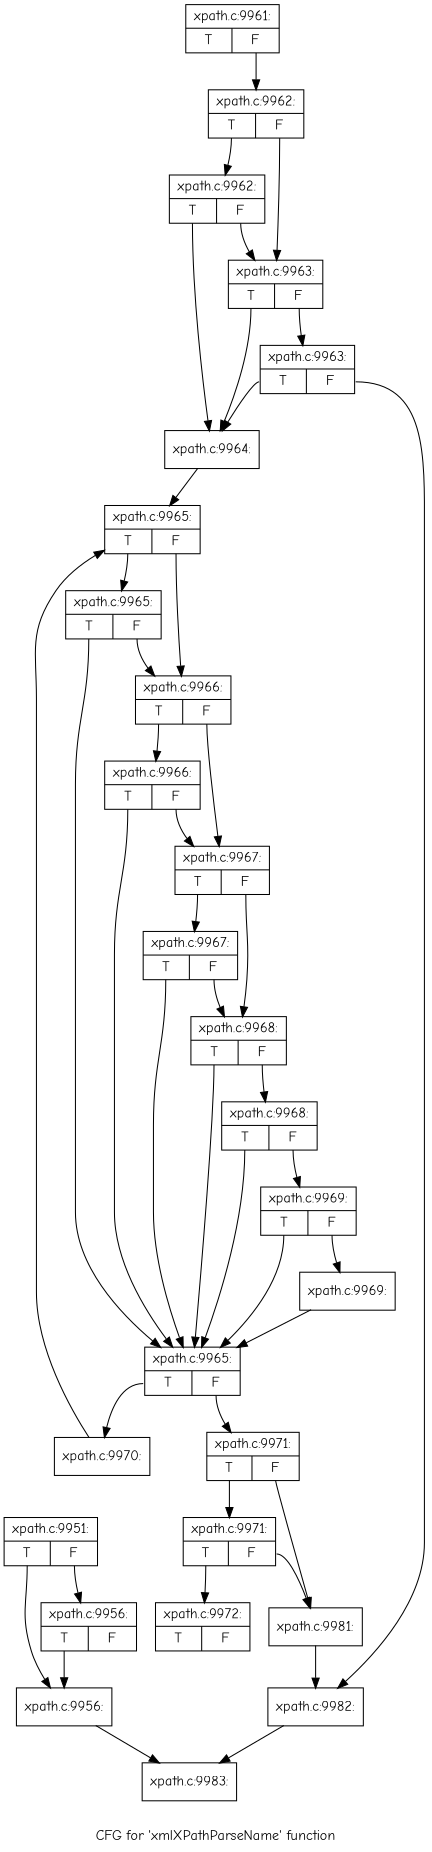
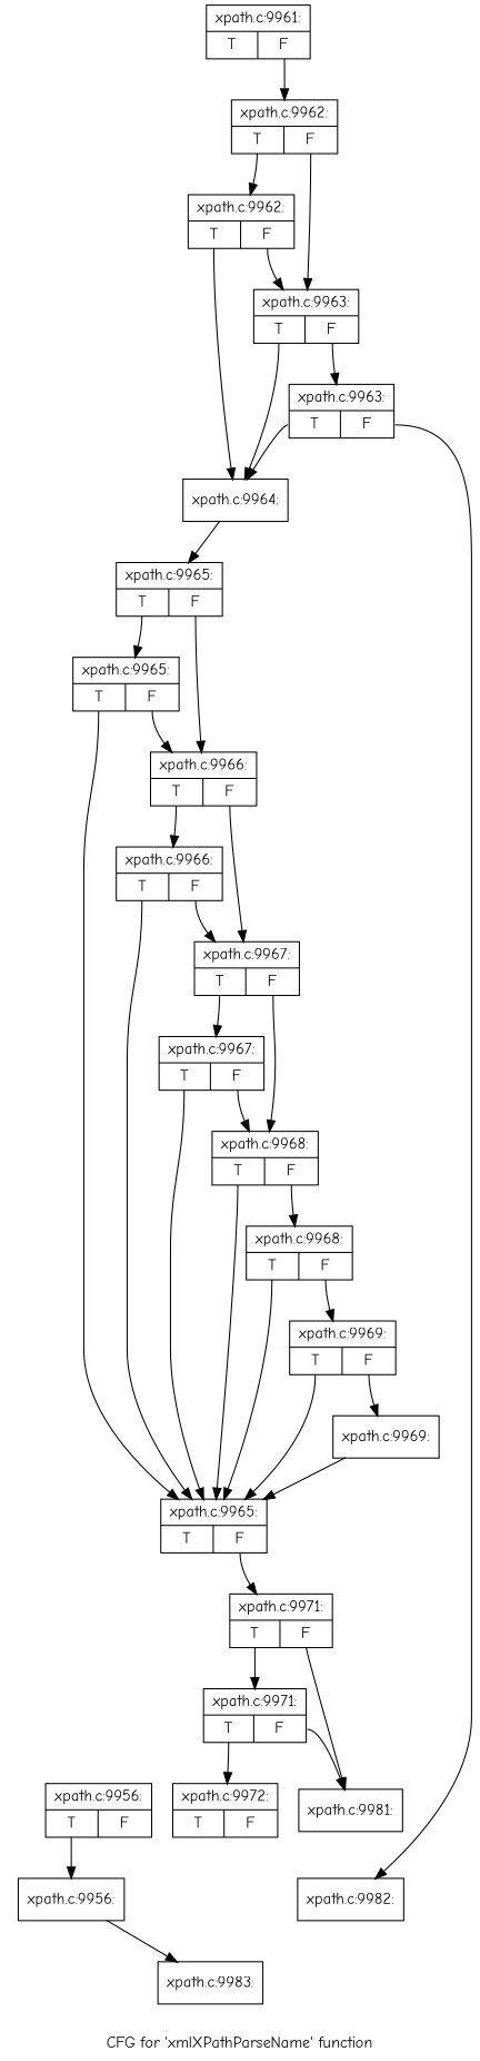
  digraph {
    fontname="Comic Neue"
    label="CFG for 'xmlXPathParseName' function"
    node [fontname="Comic Neue" shape=record]
    edge [fontname="Comic Neue" tailport=s0]
-   n1 [label="{xpath.c:9951:|{<s0>T|<s1>F}}"]
    n2 [label="{xpath.c:9956:}"]
    n3 [label="{xpath.c:9956:|{<s0>T|<s1>F}}"]
    n4 [label="{xpath.c:9983:}"]
    n5 [label="{xpath.c:9961:|{<s0>T|<s1>F}}"]
    n6 [label="{xpath.c:9962:|{<s0>T|<s1>F}}"]
    n7 [label="{xpath.c:9962:|{<s0>T|<s1>F}}"]
    n8 [label="{xpath.c:9963:|{<s0>T|<s1>F}}"]
    n9 [label="{xpath.c:9964:}"]
    n10 [label="{xpath.c:9965:|{<s0>T|<s1>F}}"]
    n11 [label="{xpath.c:9963:|{<s0>T|<s1>F}}"]
    n12 [label="{xpath.c:9965:|{<s0>T|<s1>F}}"]
    n13 [label="{xpath.c:9966:|{<s0>T|<s1>F}}"]
    n14 [label="{xpath.c:9982:}"]
    n15 [label="{xpath.c:9965:|{<s0>T|<s1>F}}"]
    n16 [label="{xpath.c:9966:|{<s0>T|<s1>F}}"]
    n17 [label="{xpath.c:9967:|{<s0>T|<s1>F}}"]
-   n18 [label="{xpath.c:9970:}"]
    n19 [label="{xpath.c:9971:|{<s0>T|<s1>F}}"]
    n20 [label="{xpath.c:9967:|{<s0>T|<s1>F}}"]
    n21 [label="{xpath.c:9968:|{<s0>T|<s1>F}}"]
    n22 [label="{xpath.c:9971:|{<s0>T|<s1>F}}"]
    n23 [label="{xpath.c:9981:}"]
    n24 [label="{xpath.c:9968:|{<s0>T|<s1>F}}"]
    n25 [label="{xpath.c:9969:|{<s0>T|<s1>F}}"]
    n26 [label="{xpath.c:9969:}"]
    n27 [label="{xpath.c:9972:|{<s0>T|<s1>F}}"]
-   n1 -> n2
-   n1 -> n3 [tailport=s1]
    n2 -> n4
    n3 -> n2
    n5 -> n6 [tailport=s1]
    n6 -> n7
    n6 -> n8 [tailport=s1]
    n7 -> n8 [tailport=s1]
    n7 -> n9
    n8 -> n9
    n8 -> n11 [tailport=s1]
    n9 -> n10
    n10 -> n12
    n10 -> n13 [tailport=s1]
    n11 -> n9
    n11 -> n14 [tailport=s1]
    n12 -> n13 [tailport=s1]
    n12 -> n15
    n13 -> n16
    n13 -> n17 [tailport=s1]
-   n14 -> n4
-   n15 -> n18
    n15 -> n19 [tailport=s1]
    n16 -> n15
    n16 -> n17 [tailport=s1]
    n17 -> n20
    n17 -> n21 [tailport=s1]
-   n18 -> n10
    n19 -> n22
    n19 -> n23 [tailport=s1]
    n20 -> n15
    n20 -> n21 [tailport=s1]
    n21 -> n15
    n21 -> n24 [tailport=s1]
    n22 -> n23 [tailport=s1]
    n22 -> n27
-   n23 -> n14
    n24 -> n15
    n24 -> n25 [tailport=s1]
    n25 -> n15
    n25 -> n26 [tailport=s1]
    n26 -> n15
  }
